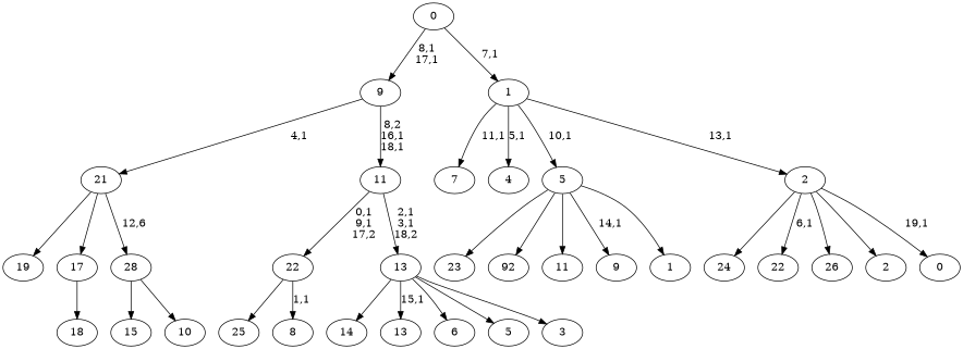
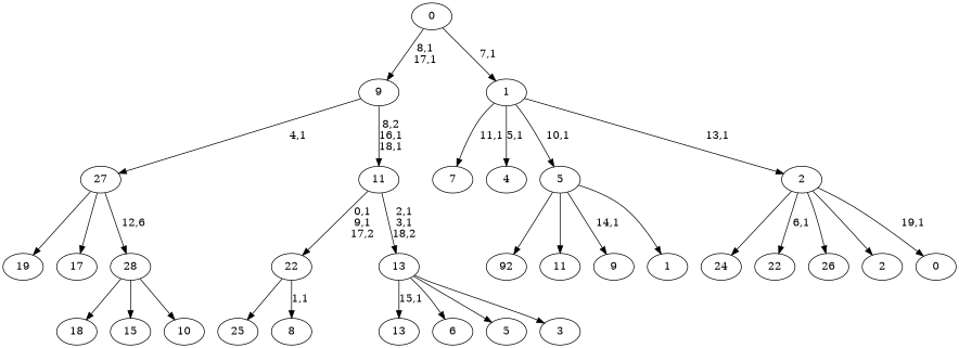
  digraph {
    n1 [label=24]
-   n2 [label=23]
    n3 [label=22]
    n4 [label=25]
    n5 [label=19]
    n6 [label=18]
    n7 [label=17]
    n8 [label=26]
    n9 [label=15]
-   n10 [label=14]
    n11 [label=13]
    n12 [label=92]
    n13 [label=11]
    n14 [label=10]
    28
-   27 [label=21]
+   27
    n17 [label=9]
    n18 [label=8]
    22
    n20 [label=7]
    n21 [label=6]
    n22 [label=5]
    n23 [label=4]
    n24 [label=3]
    13
    11
    9
    n28 [label=2]
    n29 [label=1]
    5
    n31 [label=0]
    2
    1
    0
-   n7 -> n6
+   28 -> n6
    28 -> n9
    28 -> n14
    27 -> n5
    27 -> n7
    27 -> 28 [label="12,6"]
    22 -> n4
    22 -> n18 [label="1,1"]
-   13 -> n10
    13 -> n11 [label="15,1"]
    13 -> n21
    13 -> n22
    13 -> n24
    11 -> 22 [label="0,1\n9,1\n17,2"]
    11 -> 13 [label="2,1\n3,1\n18,2"]
    9 -> 27 [label="4,1"]
    9 -> 11 [label="8,2\n16,1\n18,1"]
-   5 -> n2
    5 -> n12
    5 -> n13
    5 -> n17 [label="14,1"]
    5 -> n29
    2 -> n1
    2 -> n3 [label="6,1"]
    2 -> n8
    2 -> n28
    2 -> n31 [label="19,1"]
    1 -> n20 [label="11,1"]
    1 -> n23 [label="5,1"]
    1 -> 5 [label="10,1"]
    1 -> 2 [label="13,1"]
    0 -> 9 [label="8,1\n17,1"]
    0 -> 1 [label="7,1"]
  }
